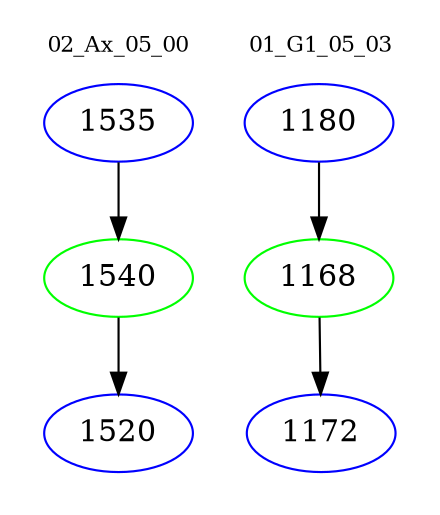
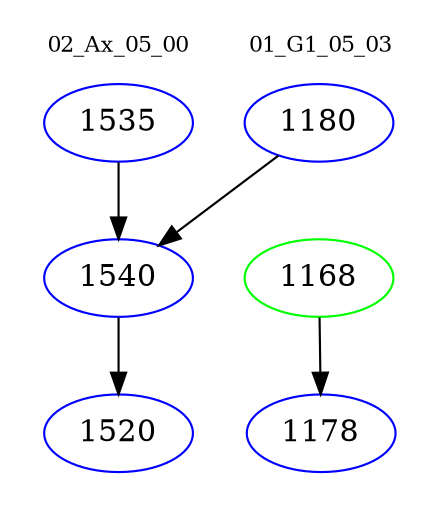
  digraph {
    node [color=blue]
    edge [color=black]
    n1 [label=1535]
    n2 [label=1520]
-   n3 [color=green label=1540]
+   n3 [label=1540]
    n4 [label=1180]
    n5 [color=green label=1168]
-   n6 [label=1172]
+   n6 [label=1178]
    subgraph cluster_1 {
      color=white
      fontsize=10
      label="02_Ax_05_00"
      n1
      n2
      n3
    }
    subgraph cluster_2 {
      color=white
      fontsize=10
      label="01_G1_05_03"
      n4
      n5
      n6
    }
    n1 -> n3
    n3 -> n2
-   n4 -> n5
+   n4 -> n3
    n5 -> n6
  }
